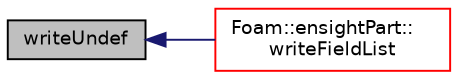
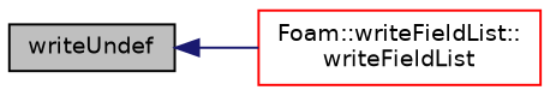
  digraph {
    rankdir=LR
    node [fontname=Helvetica fontsize=10 shape=record]
    n1 [color=black fillcolor=grey75 fontcolor=black height=0.2 label=writeUndef style=filled width=0.4]
-   n2 [color=red height=0.2 label="Foam::ensightPart::\lwriteFieldList" width=0.4]
+   n2 [color=red height=0.2 label="Foam::writeFieldList::\lwriteFieldList" width=0.4]
    n1 -> n2 [color=midnightblue dir=back fontname=Helvetica fontsize=10 labelfontname=Helvetica labelfontsize=10 style=solid]
  }
